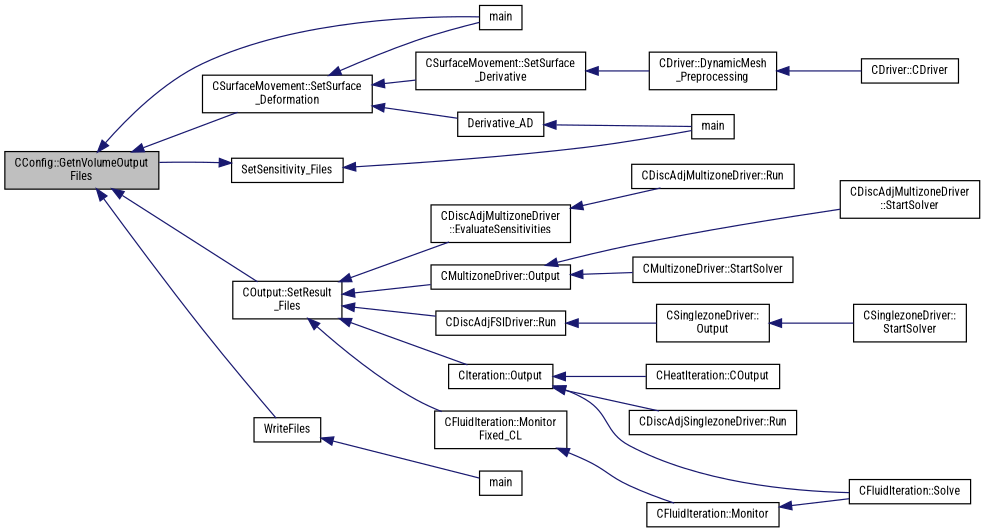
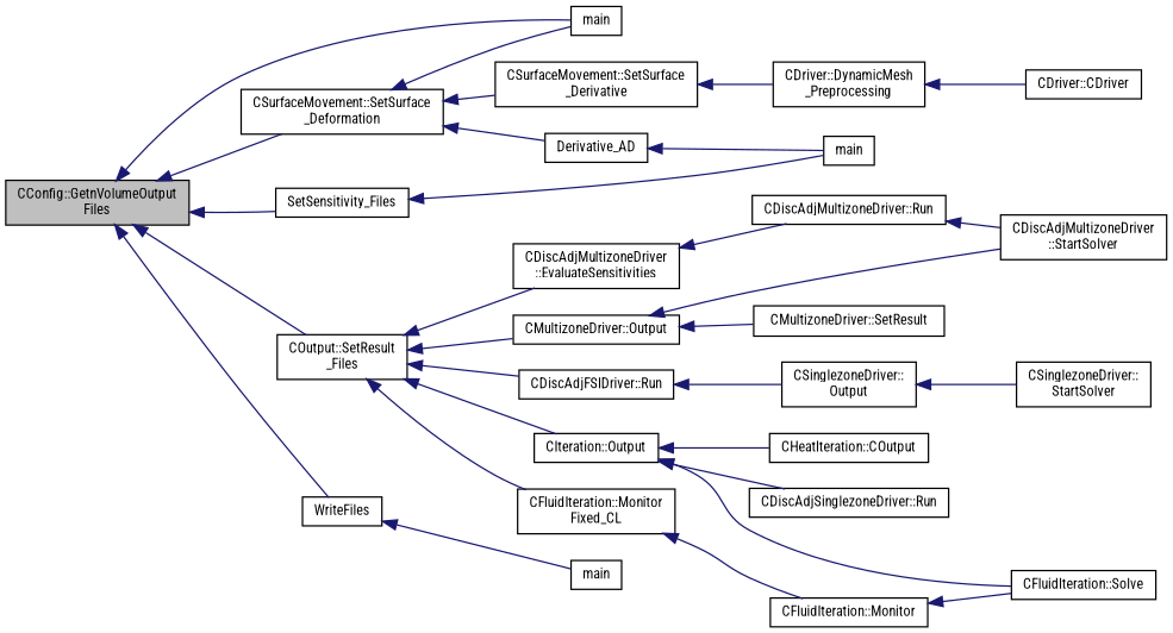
  digraph {
    fontname="Roboto Condensed"
    rankdir=LR
    node [color=black fillcolor=white fontname="Roboto Condensed" fontsize=10 shape=record style=filled]
    edge [color=midnightblue dir=back fontname="Roboto Condensed" fontsize=10 labelfontname=Helvetica labelfontsize=10 style=solid]
    n1 [fillcolor=grey75 fontcolor=black height=0.2 label="CConfig::GetnVolumeOutput\lFiles" width=0.4]
    n2 [height=0.2 label="CSurfaceMovement::SetSurface\l_Deformation" width=0.4]
    n3 [height=0.2 label=main width=0.4]
    n4 [height=0.2 label="COutput::SetResult\l_Files" width=0.4]
    n5 [height=0.2 label=SetSensitivity_Files width=0.4]
    n6 [height=0.2 label=WriteFiles width=0.4]
    n7 [height=0.2 label="CSurfaceMovement::SetSurface\l_Derivative" width=0.4]
    n8 [height=0.2 label=Derivative_AD width=0.4]
    n9 [height=0.2 label="CDiscAdjMultizoneDriver\l::EvaluateSensitivities" width=0.4]
    n10 [height=0.2 label="CDiscAdjFSIDriver::Run" width=0.4]
    n11 [height=0.2 label="CMultizoneDriver::Output" width=0.4]
    n12 [height=0.2 label="CIteration::Output" width=0.4]
    n13 [height=0.2 label="CFluidIteration::Monitor\lFixed_CL" width=0.4]
    n14 [height=0.2 label=main width=0.4]
    n15 [height=0.2 label=main width=0.4]
    n16 [height=0.2 label="CDriver::DynamicMesh\l_Preprocessing" width=0.4]
    n17 [height=0.2 label="CDriver::CDriver" width=0.4]
    n18 [height=0.2 label="CDiscAdjMultizoneDriver::Run" width=0.4]
    n19 [height=0.2 label="CSinglezoneDriver::\lOutput" width=0.4]
    n20 [height=0.2 label="CDiscAdjMultizoneDriver\l::StartSolver" width=0.4]
-   n21 [height=0.2 label="CMultizoneDriver::StartSolver" width=0.4]
+   n21 [height=0.2 label="CMultizoneDriver::SetResult" width=0.4]
    n22 [height=0.2 label="CSinglezoneDriver::\lStartSolver" width=0.4]
    n23 [height=0.2 label="CDiscAdjSinglezoneDriver::Run" width=0.4]
    n24 [height=0.2 label="CFluidIteration::Solve" width=0.4]
    n25 [height=0.2 label="CHeatIteration::COutput" width=0.4]
    n26 [height=0.2 label="CFluidIteration::Monitor" width=0.4]
    n1 -> n2
    n1 -> n3
    n1 -> n4
-   n5 -> n1
+   n1 -> n5
    n1 -> n6
    n2 -> n3
    n2 -> n7
    n2 -> n8
    n4 -> n9
    n4 -> n10
    n4 -> n11
    n4 -> n12
    n4 -> n13
    n5 -> n14
    n6 -> n15
    n7 -> n16
    n8 -> n14
    n9 -> n18
    n10 -> n19
    n11 -> n20
    n11 -> n21
    n12 -> n23
    n12 -> n24
    n12 -> n25
    n13 -> n26
    n16 -> n17
+   n18 -> n20
    n19 -> n22
    n26 -> n24
  }
